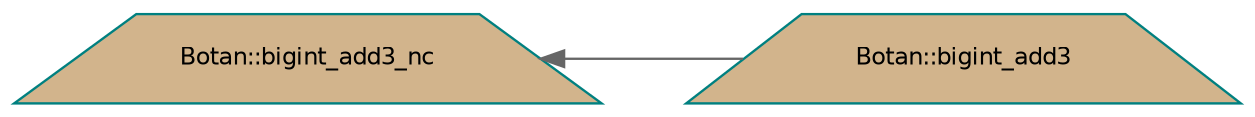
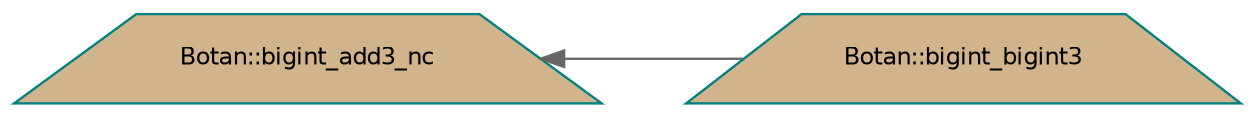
  digraph {
    rankdir=LR
    node [color=teal fillcolor=tan fontname=Helvetica fontsize=10 shape=trapezium style=filled]
    n1 [fontcolor=black height=0.2 label="Botan::bigint_add3_nc" width=0.4]
-   n2 [height=0.2 label="Botan::bigint_add3" width=0.4]
+   n2 [height=0.2 label="Botan::bigint_bigint3" width=0.4]
    n1 -> n2 [color=gray40 dir=back fontname=Helvetica fontsize=10 labelfontname=Helvetica labelfontsize=10 style=solid]
  }
